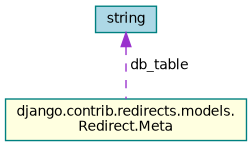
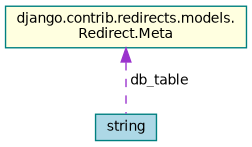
  digraph {
    node [color=teal fontname=Helvetica fontsize=10 shape=record style=filled]
    n1 [fillcolor=lightyellow fontcolor=black height=0.2 label="django.contrib.redirects.models.\lRedirect.Meta" width=0.4]
    n2 [fillcolor=lightblue height=0.2 label=string width=0.4]
-   n2 -> n1 [color=darkorchid3 dir=back fontname=Helvetica fontsize=10 label=" db_table" labelfontname=Helvetica labelfontsize=10 style=dashed]
+   n1 -> n2 [color=darkorchid3 dir=back fontname=Helvetica fontsize=10 label=" db_table" labelfontname=Helvetica labelfontsize=10 style=dashed]
  }
